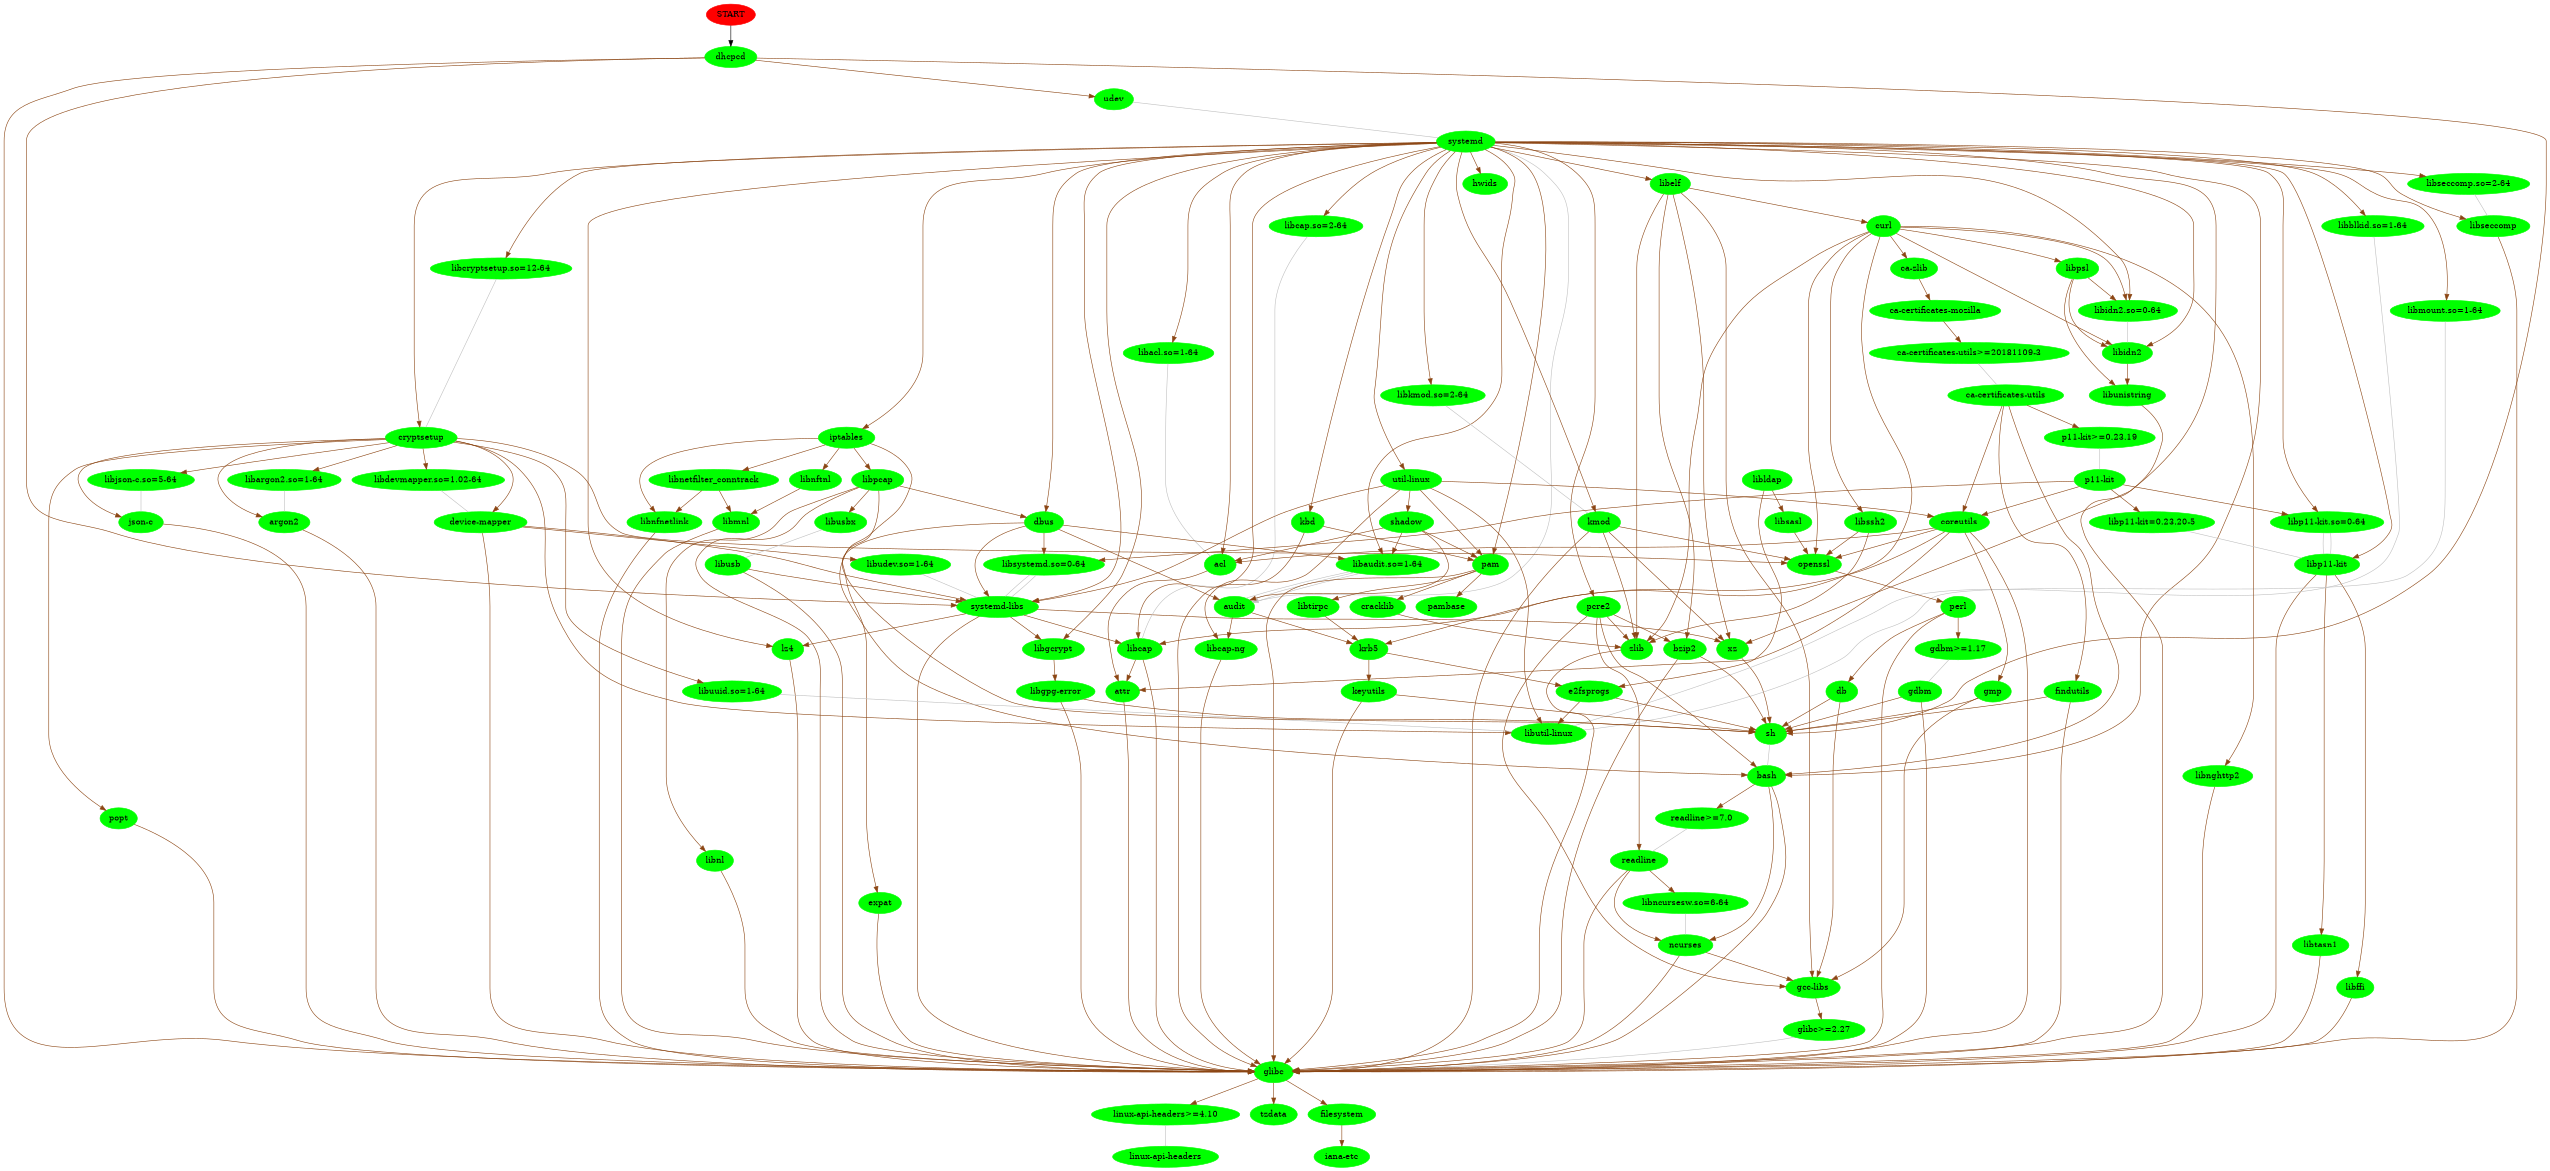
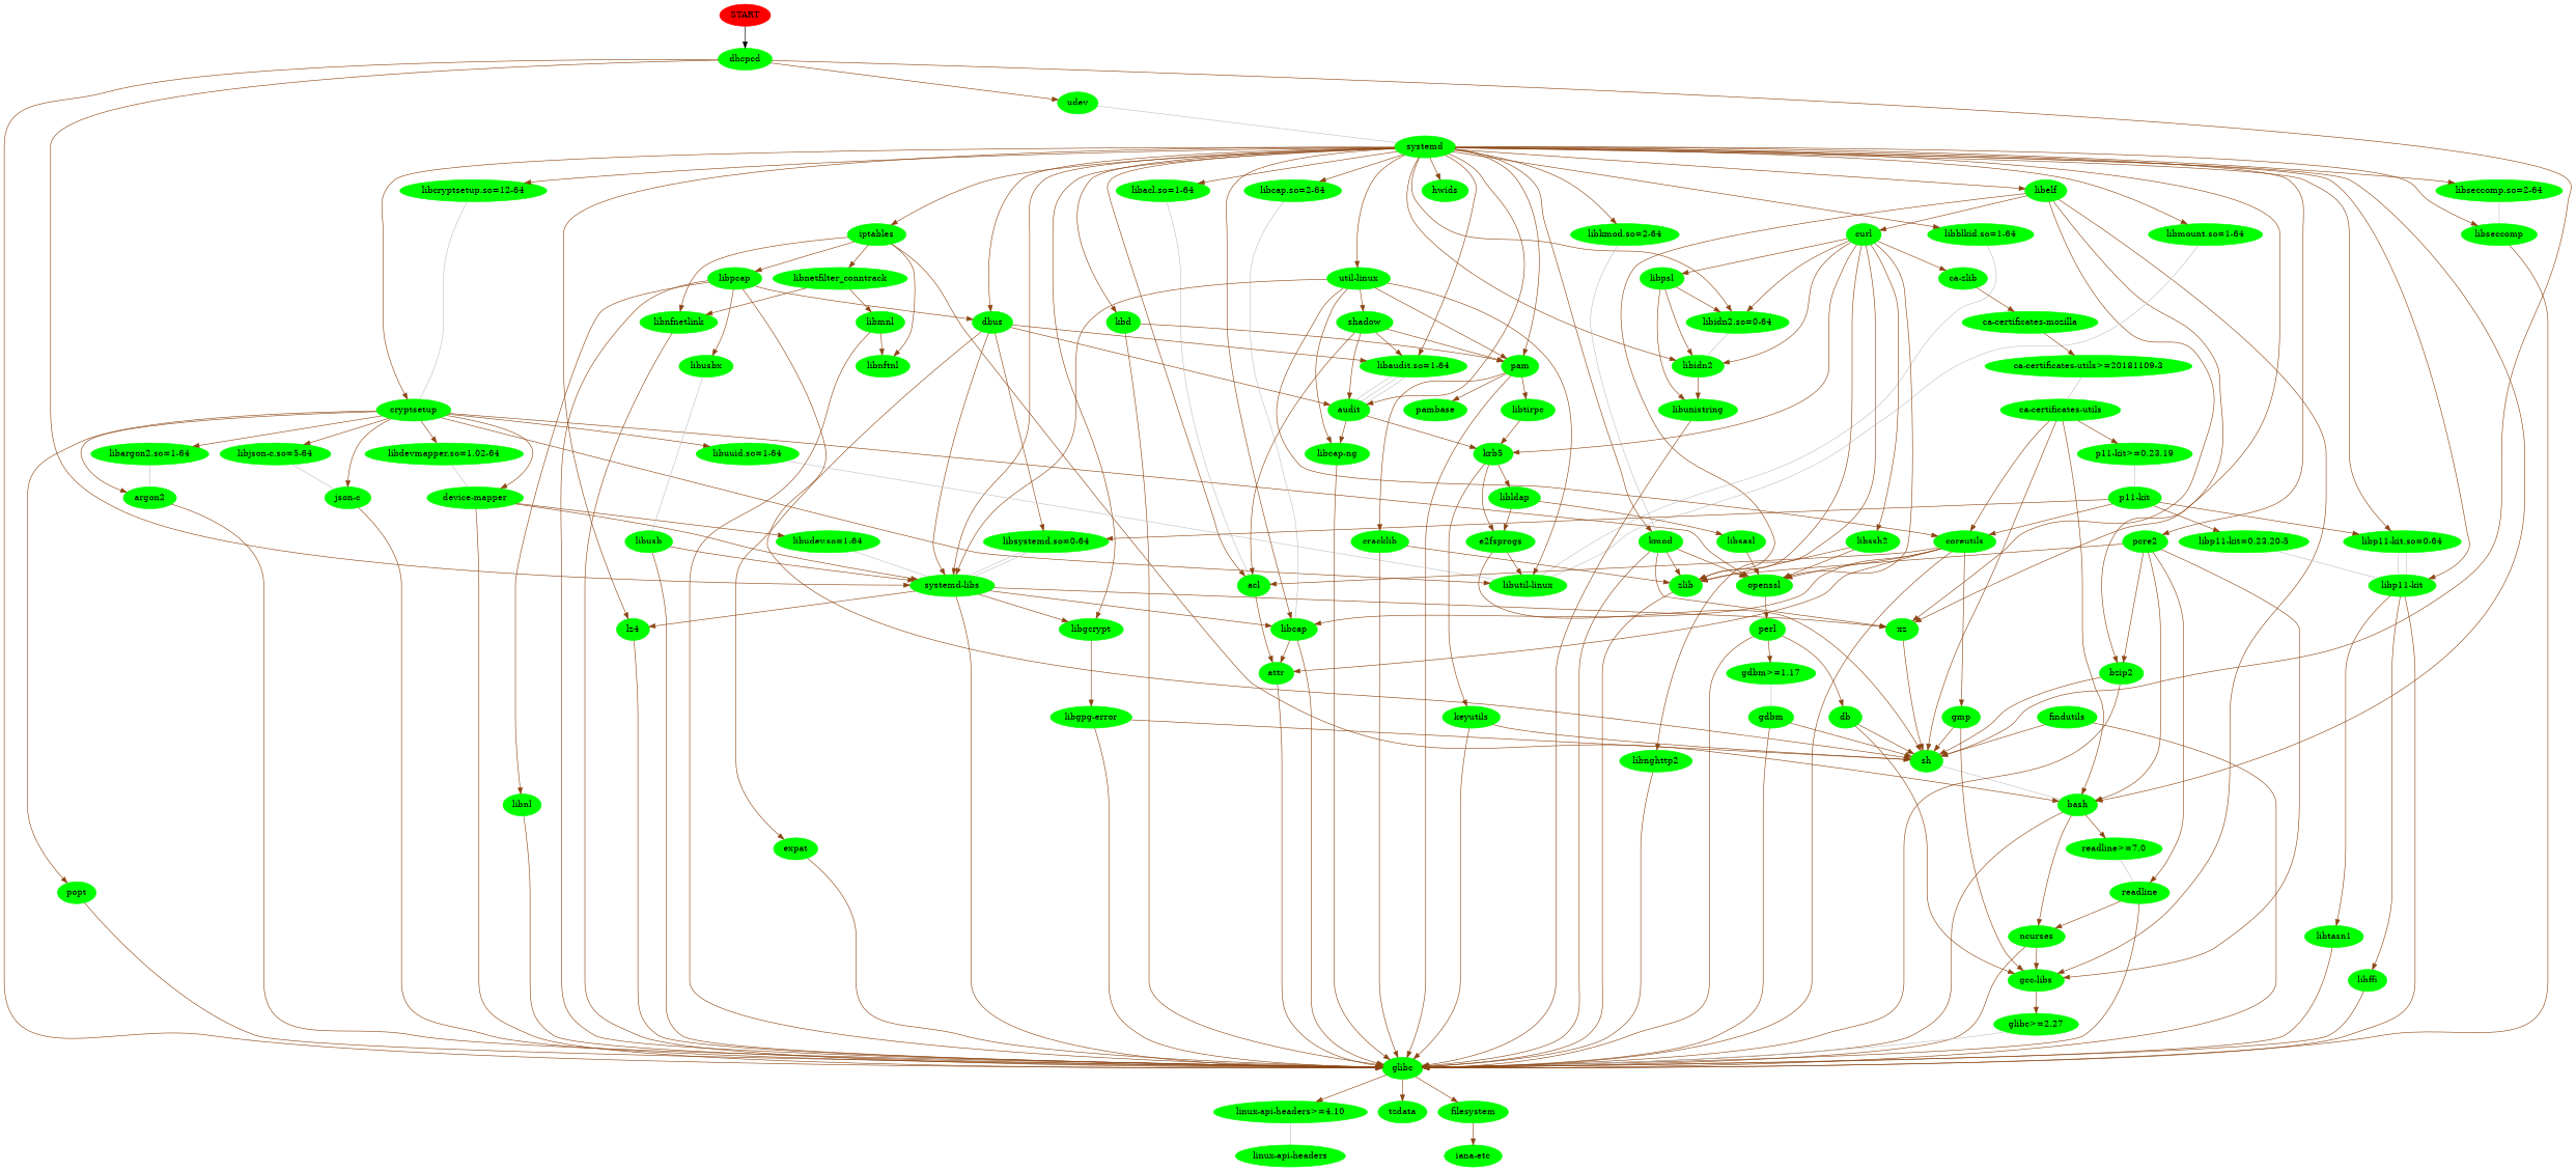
  digraph {
    node [color=green style=filled]
    edge [color=chocolate4]
    START [color=red]
    dhcpcd
    glibc
    sh
    udev
    "systemd-libs"
    "linux-api-headers>=4.10"
    tzdata
    filesystem
    bash
    systemd
    libcap
    libgcrypt
    lz4
    xz
    "linux-api-headers"
    "iana-etc"
    "readline>=7.0"
    ncurses
    readline
    "gcc-libs"
-   "libncursesw.so=6-64"
    "glibc>=2.27"
    acl
    "libacl.so=1-64"
    cryptsetup
    "libcryptsetup.so=12-64"
    dbus
    audit
    "libaudit.so=1-64"
    iptables
    kbd
    pam
    kmod
    "libkmod.so=2-64"
    hwids
    "libcap.so=2-64"
    libidn2
    "libidn2.so=0-64"
    libelf
    "libp11-kit"
    "libp11-kit.so=0-64"
    libseccomp
    "libseccomp.so=2-64"
    "util-linux"
    "libblkid.so=1-64"
    "libmount.so=1-64"
    pcre2
    attr
    "device-mapper"
    "libdevmapper.so=1.02-64"
    openssl
    popt
    "libutil-linux"
    "libuuid.so=1-64"
    "json-c"
    "libjson-c.so=5-64"
    argon2
    "libargon2.so=1-64"
    "libgpg-error"
    expat
    "libsystemd.so=0-64"
    krb5
    "libcap-ng"
    libnftnl
    libpcap
    libnfnetlink
    libnetfilter_conntrack
    cracklib
    libtirpc
    pambase
    zlib
    libunistring
    bzip2
    curl
    libtasn1
    libffi
    coreutils
    shadow
    "libudev.so=1-64"
    perl
    "gdbm>=1.17"
    db
    gdbm
    e2fsprogs
    libldap
    keyutils
    libsasl
    libmnl
    libnl
    libusbx
    libusb
    n93 [label="ca-zlib"]
    libssh2
    libpsl
    libnghttp2
    "ca-certificates-mozilla"
    "ca-certificates-utils>=20181109-3"
    "ca-certificates-utils"
    findutils
    "p11-kit>=0.23.19"
    gmp
    "p11-kit"
    "libp11-kit=0.23.20-5"
    START -> dhcpcd [color=""]
    dhcpcd -> glibc
    dhcpcd -> sh
    dhcpcd -> udev
    dhcpcd -> "systemd-libs"
    glibc -> "linux-api-headers>=4.10"
    glibc -> tzdata
    glibc -> filesystem
    sh -> bash [arrowhead=none color=grey]
    udev -> systemd [arrowhead=none color=grey]
    "systemd-libs" -> glibc
    "systemd-libs" -> libcap
    "systemd-libs" -> libgcrypt
    "systemd-libs" -> lz4
    "systemd-libs" -> xz
    "linux-api-headers>=4.10" -> "linux-api-headers" [arrowhead=none color=grey]
    filesystem -> "iana-etc"
    bash -> glibc
    bash -> "readline>=7.0"
    bash -> ncurses
    systemd -> "systemd-libs"
    systemd -> bash
    systemd -> libcap
    systemd -> libgcrypt
    systemd -> lz4
    systemd -> xz
    systemd -> acl
    systemd -> "libacl.so=1-64"
    systemd -> cryptsetup
    systemd -> "libcryptsetup.so=12-64"
    systemd -> dbus
-   systemd -> audit [color=grey]
+   systemd -> audit
    systemd -> "libaudit.so=1-64"
    systemd -> iptables
    systemd -> kbd
    systemd -> pam
    systemd -> kmod
    systemd -> "libkmod.so=2-64"
    systemd -> hwids
    systemd -> "libcap.so=2-64"
    systemd -> libidn2
    systemd -> "libidn2.so=0-64"
    systemd -> libelf
    systemd -> "libp11-kit"
    systemd -> "libp11-kit.so=0-64"
    systemd -> libseccomp
    systemd -> "libseccomp.so=2-64"
    systemd -> "util-linux"
    systemd -> "libblkid.so=1-64"
    systemd -> "libmount.so=1-64"
    systemd -> pcre2
    libcap -> glibc
    libcap -> attr
    libgcrypt -> "libgpg-error"
    lz4 -> glibc
    xz -> sh
    "readline>=7.0" -> readline [arrowhead=none color=grey]
    ncurses -> glibc
    ncurses -> "gcc-libs"
    readline -> glibc
    readline -> ncurses
-   readline -> "libncursesw.so=6-64"
    "gcc-libs" -> "glibc>=2.27"
-   "libncursesw.so=6-64" -> ncurses [arrowhead=none color=grey]
    "glibc>=2.27" -> glibc [arrowhead=none color=grey]
    acl -> attr
    "libacl.so=1-64" -> acl [arrowhead=none color=grey]
    cryptsetup -> "device-mapper"
    cryptsetup -> "libdevmapper.so=1.02-64"
    cryptsetup -> openssl
    cryptsetup -> popt
    cryptsetup -> "libutil-linux"
    cryptsetup -> "libuuid.so=1-64"
    cryptsetup -> "json-c"
    cryptsetup -> "libjson-c.so=5-64"
    cryptsetup -> argon2
    cryptsetup -> "libargon2.so=1-64"
    "libcryptsetup.so=12-64" -> cryptsetup [arrowhead=none color=grey]
    dbus -> "systemd-libs"
    dbus -> audit
    dbus -> "libaudit.so=1-64"
    dbus -> expat
    dbus -> "libsystemd.so=0-64"
    audit -> krb5
    audit -> "libcap-ng"
    "libaudit.so=1-64" -> audit [arrowhead=none color=grey]
    "libaudit.so=1-64" -> audit [arrowhead=none color=grey]
    "libaudit.so=1-64" -> audit [arrowhead=none color=grey]
    iptables -> bash
    iptables -> libnftnl
    iptables -> libpcap
    iptables -> libnfnetlink
    iptables -> libnetfilter_conntrack
    kbd -> glibc
    kbd -> pam
    pam -> glibc
    pam -> cracklib
    pam -> libtirpc
    pam -> pambase
    kmod -> glibc
    kmod -> xz
    kmod -> openssl
    kmod -> zlib
    "libkmod.so=2-64" -> kmod [arrowhead=none color=grey]
    "libcap.so=2-64" -> libcap [arrowhead=none color=grey]
    libidn2 -> libunistring
    "libidn2.so=0-64" -> libidn2 [arrowhead=none color=grey]
    libelf -> xz
    libelf -> "gcc-libs"
    libelf -> zlib
    libelf -> bzip2
    libelf -> curl
    "libp11-kit" -> glibc
    "libp11-kit" -> libtasn1
    "libp11-kit" -> libffi
    "libp11-kit.so=0-64" -> "libp11-kit" [arrowhead=none color=grey]
    "libp11-kit.so=0-64" -> "libp11-kit" [arrowhead=none color=grey]
    libseccomp -> glibc
    "libseccomp.so=2-64" -> libseccomp [arrowhead=none color=grey]
    "util-linux" -> "systemd-libs"
    "util-linux" -> pam
    "util-linux" -> "libutil-linux"
    "util-linux" -> "libcap-ng"
    "util-linux" -> coreutils
    "util-linux" -> shadow
    "libblkid.so=1-64" -> "libutil-linux" [arrowhead=none color=grey]
    "libmount.so=1-64" -> "libutil-linux" [arrowhead=none color=grey]
    pcre2 -> bash
    pcre2 -> readline
    pcre2 -> "gcc-libs"
    pcre2 -> zlib
    pcre2 -> bzip2
    attr -> glibc
    "device-mapper" -> glibc
    "device-mapper" -> "systemd-libs"
    "device-mapper" -> "libudev.so=1-64"
    "libdevmapper.so=1.02-64" -> "device-mapper" [arrowhead=none color=grey]
    openssl -> perl
    popt -> glibc
    "libuuid.so=1-64" -> "libutil-linux" [arrowhead=none color=grey]
    "json-c" -> glibc
    "libjson-c.so=5-64" -> "json-c" [arrowhead=none color=grey]
    argon2 -> glibc
    "libargon2.so=1-64" -> argon2 [arrowhead=none color=grey]
    "libgpg-error" -> glibc
    "libgpg-error" -> sh
    expat -> glibc
    "libsystemd.so=0-64" -> "systemd-libs" [arrowhead=none color=grey]
    "libsystemd.so=0-64" -> "systemd-libs" [arrowhead=none color=grey]
    krb5 -> e2fsprogs
+   krb5 -> libldap
    krb5 -> keyutils
    "libcap-ng" -> glibc
-   libnftnl -> libmnl
+   libmnl -> libnftnl
    libpcap -> glibc
    libpcap -> sh
    libpcap -> dbus
    libpcap -> libnl
    libpcap -> libusbx
    libnfnetlink -> glibc
    libnetfilter_conntrack -> libnfnetlink
    libnetfilter_conntrack -> libmnl
+   cracklib -> glibc
    cracklib -> zlib
    libtirpc -> krb5
    zlib -> glibc
    libunistring -> glibc
    bzip2 -> glibc
    bzip2 -> sh
    curl -> libidn2
    curl -> "libidn2.so=0-64"
    curl -> openssl
    curl -> krb5
    curl -> zlib
    curl -> n93
    curl -> libssh2
    curl -> libpsl
    curl -> libnghttp2
    libtasn1 -> glibc
    libffi -> glibc
    coreutils -> glibc
    coreutils -> libcap
    coreutils -> acl
    coreutils -> attr
    coreutils -> openssl
    coreutils -> gmp
    shadow -> acl
    shadow -> audit
    shadow -> "libaudit.so=1-64"
    shadow -> pam
    "libudev.so=1-64" -> "systemd-libs" [arrowhead=none color=grey]
    perl -> glibc
    perl -> "gdbm>=1.17"
    perl -> db
    "gdbm>=1.17" -> gdbm [arrowhead=none color=grey]
    db -> sh
    db -> "gcc-libs"
    gdbm -> glibc
    gdbm -> sh
    e2fsprogs -> sh
    e2fsprogs -> "libutil-linux"
    libldap -> e2fsprogs
    libldap -> libsasl
    keyutils -> glibc
    keyutils -> sh
    libsasl -> openssl
    libmnl -> glibc
    libnl -> glibc
    libusbx -> libusb [arrowhead=none color=grey]
    libusb -> glibc
    libusb -> "systemd-libs"
    n93 -> "ca-certificates-mozilla"
    libssh2 -> openssl
    libssh2 -> zlib
    libpsl -> libidn2
    libpsl -> "libidn2.so=0-64"
    libpsl -> libunistring
    libnghttp2 -> glibc
    "ca-certificates-mozilla" -> "ca-certificates-utils>=20181109-3"
    "ca-certificates-utils>=20181109-3" -> "ca-certificates-utils" [arrowhead=none color=grey]
    "ca-certificates-utils" -> bash
    "ca-certificates-utils" -> coreutils
-   "ca-certificates-utils" -> findutils
+   "ca-certificates-utils" -> sh
    "ca-certificates-utils" -> "p11-kit>=0.23.19"
    findutils -> glibc
    findutils -> sh
    "p11-kit>=0.23.19" -> "p11-kit" [arrowhead=none color=grey]
    gmp -> sh
    gmp -> "gcc-libs"
    "p11-kit" -> "libp11-kit.so=0-64"
    "p11-kit" -> "libsystemd.so=0-64"
    "p11-kit" -> coreutils
    "p11-kit" -> "libp11-kit=0.23.20-5"
    "libp11-kit=0.23.20-5" -> "libp11-kit" [arrowhead=none color=grey]
  }
